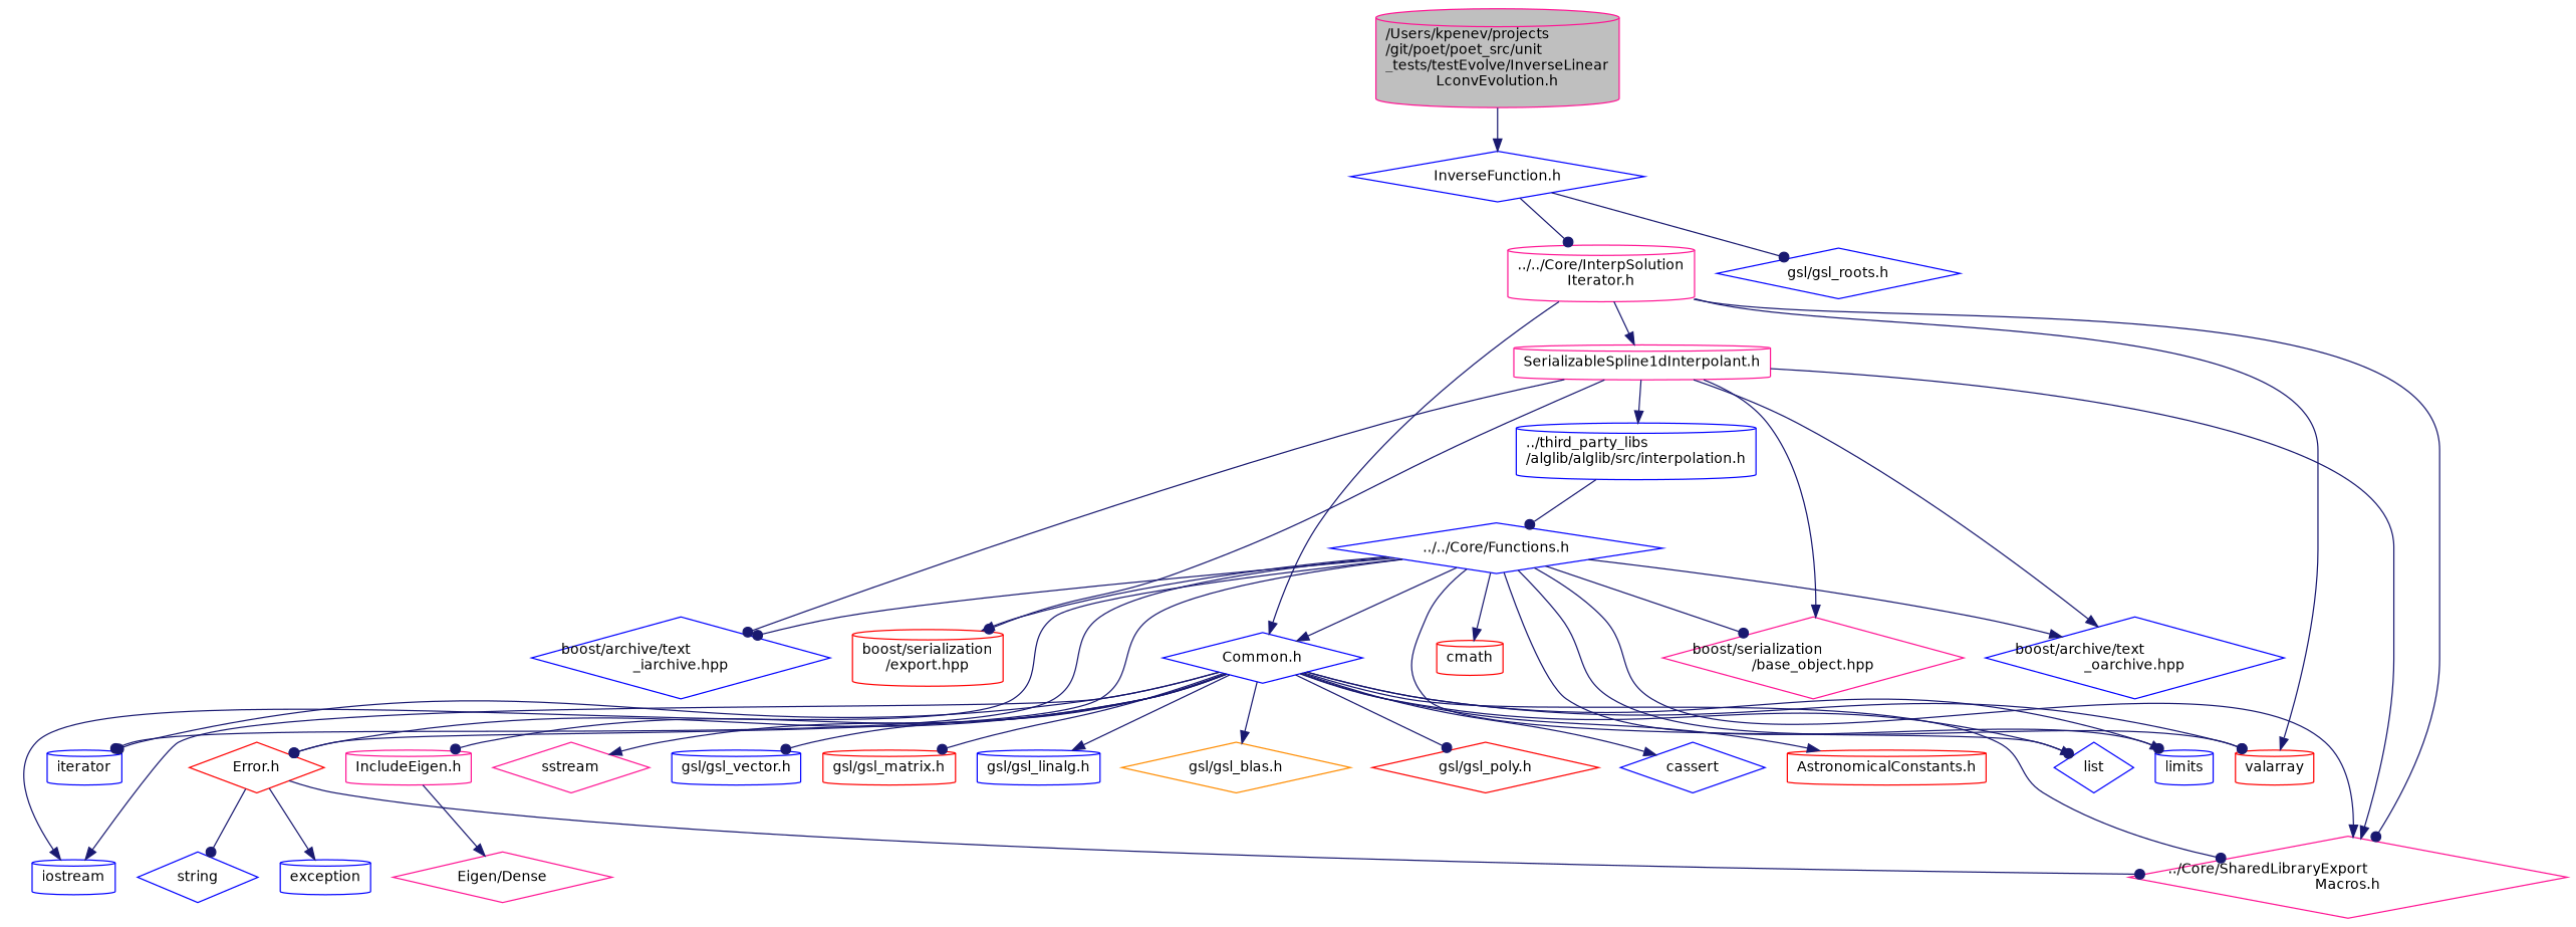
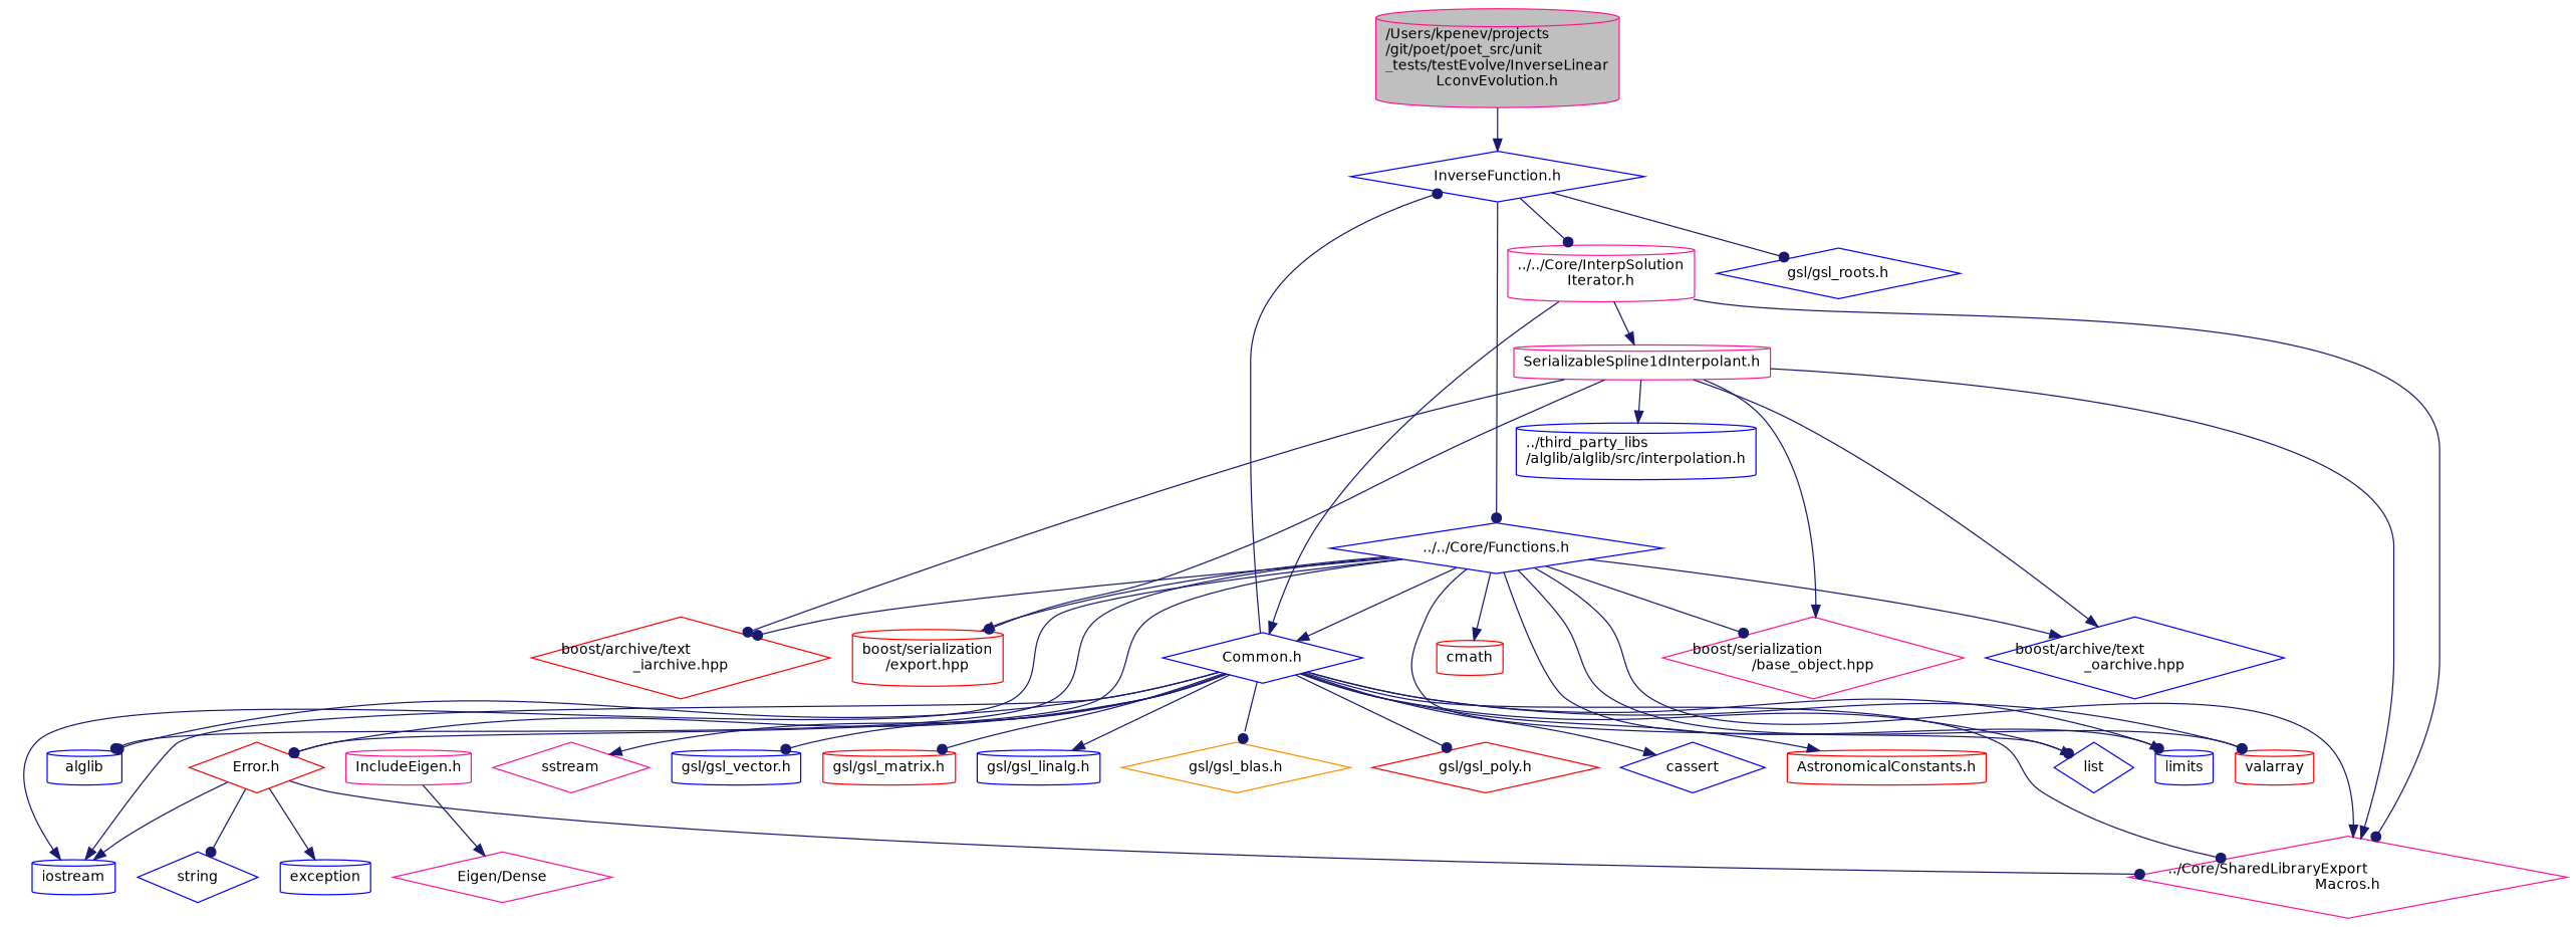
  digraph {
    node [color=blue fillcolor=white fontname=Helvetica fontsize=12 shape=cylinder style=filled]
    edge [arrowhead=normal color=midnightblue fontname=Helvetica fontsize=12 labelfontname=Helvetica labelfontsize=12 style=solid]
    n1 [color=deeppink fillcolor=grey75 fontcolor=black height=0.2 label="/Users/kpenev/projects\l/git/poet/poet_src/unit\l_tests/testEvolve/InverseLinear\lLconvEvolution.h" width=0.4]
    n2 [height=0.2 label="InverseFunction.h" shape=diamond width=0.4]
    n3 [height=0.2 label="../../Core/Functions.h" shape=diamond width=0.4]
    n4 [color=deeppink height=0.2 label="../../Core/InterpSolution\lIterator.h" width=0.4]
    n5 [height=0.2 label="gsl/gsl_roots.h" shape=diamond width=0.4]
    n6 [color=deeppink height=0.2 label="../Core/SharedLibraryExport\lMacros.h" shape=diamond width=0.4]
    n7 [height=0.2 label="Common.h" shape=diamond width=0.4]
    n8 [height=0.2 label=list shape=diamond width=0.4]
    n9 [color=red height=0.2 label=valarray width=0.4]
    n10 [height=0.2 label=limits width=0.4]
    n11 [height=0.2 label=iostream width=0.4]
-   n12 [height=0.2 label=iterator width=0.4]
+   n12 [height=0.2 label=alglib width=0.4]
    n13 [color=red height=0.2 label="Error.h" shape=diamond width=0.4]
    n14 [color=red height=0.2 label=cmath width=0.4]
    n15 [color=deeppink height=0.2 label="boost/serialization\l/base_object.hpp" shape=diamond width=0.4]
    n16 [height=0.2 label="boost/archive/text\l_oarchive.hpp" shape=diamond width=0.4]
-   n17 [height=0.2 label="boost/archive/text\l_iarchive.hpp" shape=diamond width=0.4]
+   n17 [color=red height=0.2 label="boost/archive/text\l_iarchive.hpp" shape=diamond width=0.4]
    n18 [color=red height=0.2 label="boost/serialization\l/export.hpp" width=0.4]
    n19 [color=deeppink height=0.2 label="SerializableSpline1dInterpolant.h" width=0.4]
    n20 [color=deeppink height=0.2 label=sstream shape=diamond width=0.4]
    n21 [height=0.2 label="gsl/gsl_vector.h" width=0.4]
    n22 [color=red height=0.2 label="gsl/gsl_matrix.h" width=0.4]
    n23 [height=0.2 label="gsl/gsl_linalg.h" width=0.4]
    n24 [color=darkorange height=0.2 label="gsl/gsl_blas.h" shape=diamond width=0.4]
    n25 [color=red height=0.2 label="gsl/gsl_poly.h" shape=diamond width=0.4]
    n26 [height=0.2 label=cassert shape=diamond width=0.4]
    n27 [color=red height=0.2 label="AstronomicalConstants.h" width=0.4]
    n28 [color=deeppink height=0.2 label="IncludeEigen.h" width=0.4]
    n29 [height=0.2 label=exception width=0.4]
    n30 [height=0.2 label=string shape=diamond width=0.4]
    n31 [color=deeppink height=0.2 label="Eigen/Dense" shape=diamond width=0.4]
    n32 [height=0.2 label="../third_party_libs\l/alglib/alglib/src/interpolation.h" width=0.4]
    n1 -> n2
-   n32 -> n3 [arrowhead=dot]
+   n2 -> n3 [arrowhead=dot]
    n2 -> n4 [arrowhead=dot]
    n2 -> n5 [arrowhead=dot]
    n3 -> n6
    n3 -> n7
    n3 -> n8
    n3 -> n9 [arrowhead=dot]
    n3 -> n10
    n3 -> n11
    n3 -> n12 [arrowhead=dot]
    n3 -> n13 [arrowhead=dot]
    n3 -> n14
    n3 -> n15 [arrowhead=dot]
    n3 -> n16
    n3 -> n17 [arrowhead=dot]
    n3 -> n18
    n4 -> n6 [arrowhead=dot]
    n4 -> n7
-   n4 -> n9
    n4 -> n19
    n7 -> n6 [arrowhead=dot]
    n7 -> n8 [arrowhead=dot]
    n7 -> n9 [arrowhead=dot]
    n7 -> n10 [arrowhead=dot]
    n7 -> n11
    n7 -> n12 [arrowhead=dot]
    n7 -> n13 [arrowhead=dot]
    n7 -> n20
    n7 -> n21 [arrowhead=dot]
    n7 -> n22 [arrowhead=dot]
    n7 -> n23
-   n7 -> n24
+   n7 -> n24 [arrowhead=dot]
    n7 -> n25 [arrowhead=dot]
    n7 -> n26
    n7 -> n27
-   n7 -> n28 [arrowhead=dot]
+   n7 -> n2 [arrowhead=dot]
    n13 -> n6 [arrowhead=dot]
+   n13 -> n11
    n13 -> n29
    n13 -> n30 [arrowhead=dot]
    n19 -> n6
    n19 -> n15
    n19 -> n16
    n19 -> n17 [arrowhead=dot]
    n19 -> n18 [arrowhead=dot]
    n19 -> n32
    n28 -> n31
  }
